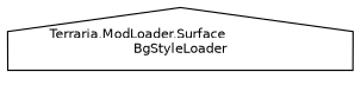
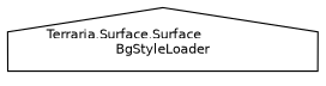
  digraph {
    rankdir=LR
-   n1 [color=black fillcolor=white fontname=Helvetica fontsize=10 height=0.2 label="Terraria.ModLoader.Surface\lBgStyleLoader" shape=house style=filled width=0.4]
+   n1 [color=black fillcolor=white fontname=Helvetica fontsize=10 height=0.2 label="Terraria.Surface.Surface\lBgStyleLoader" shape=house style=filled width=0.4]
  }
